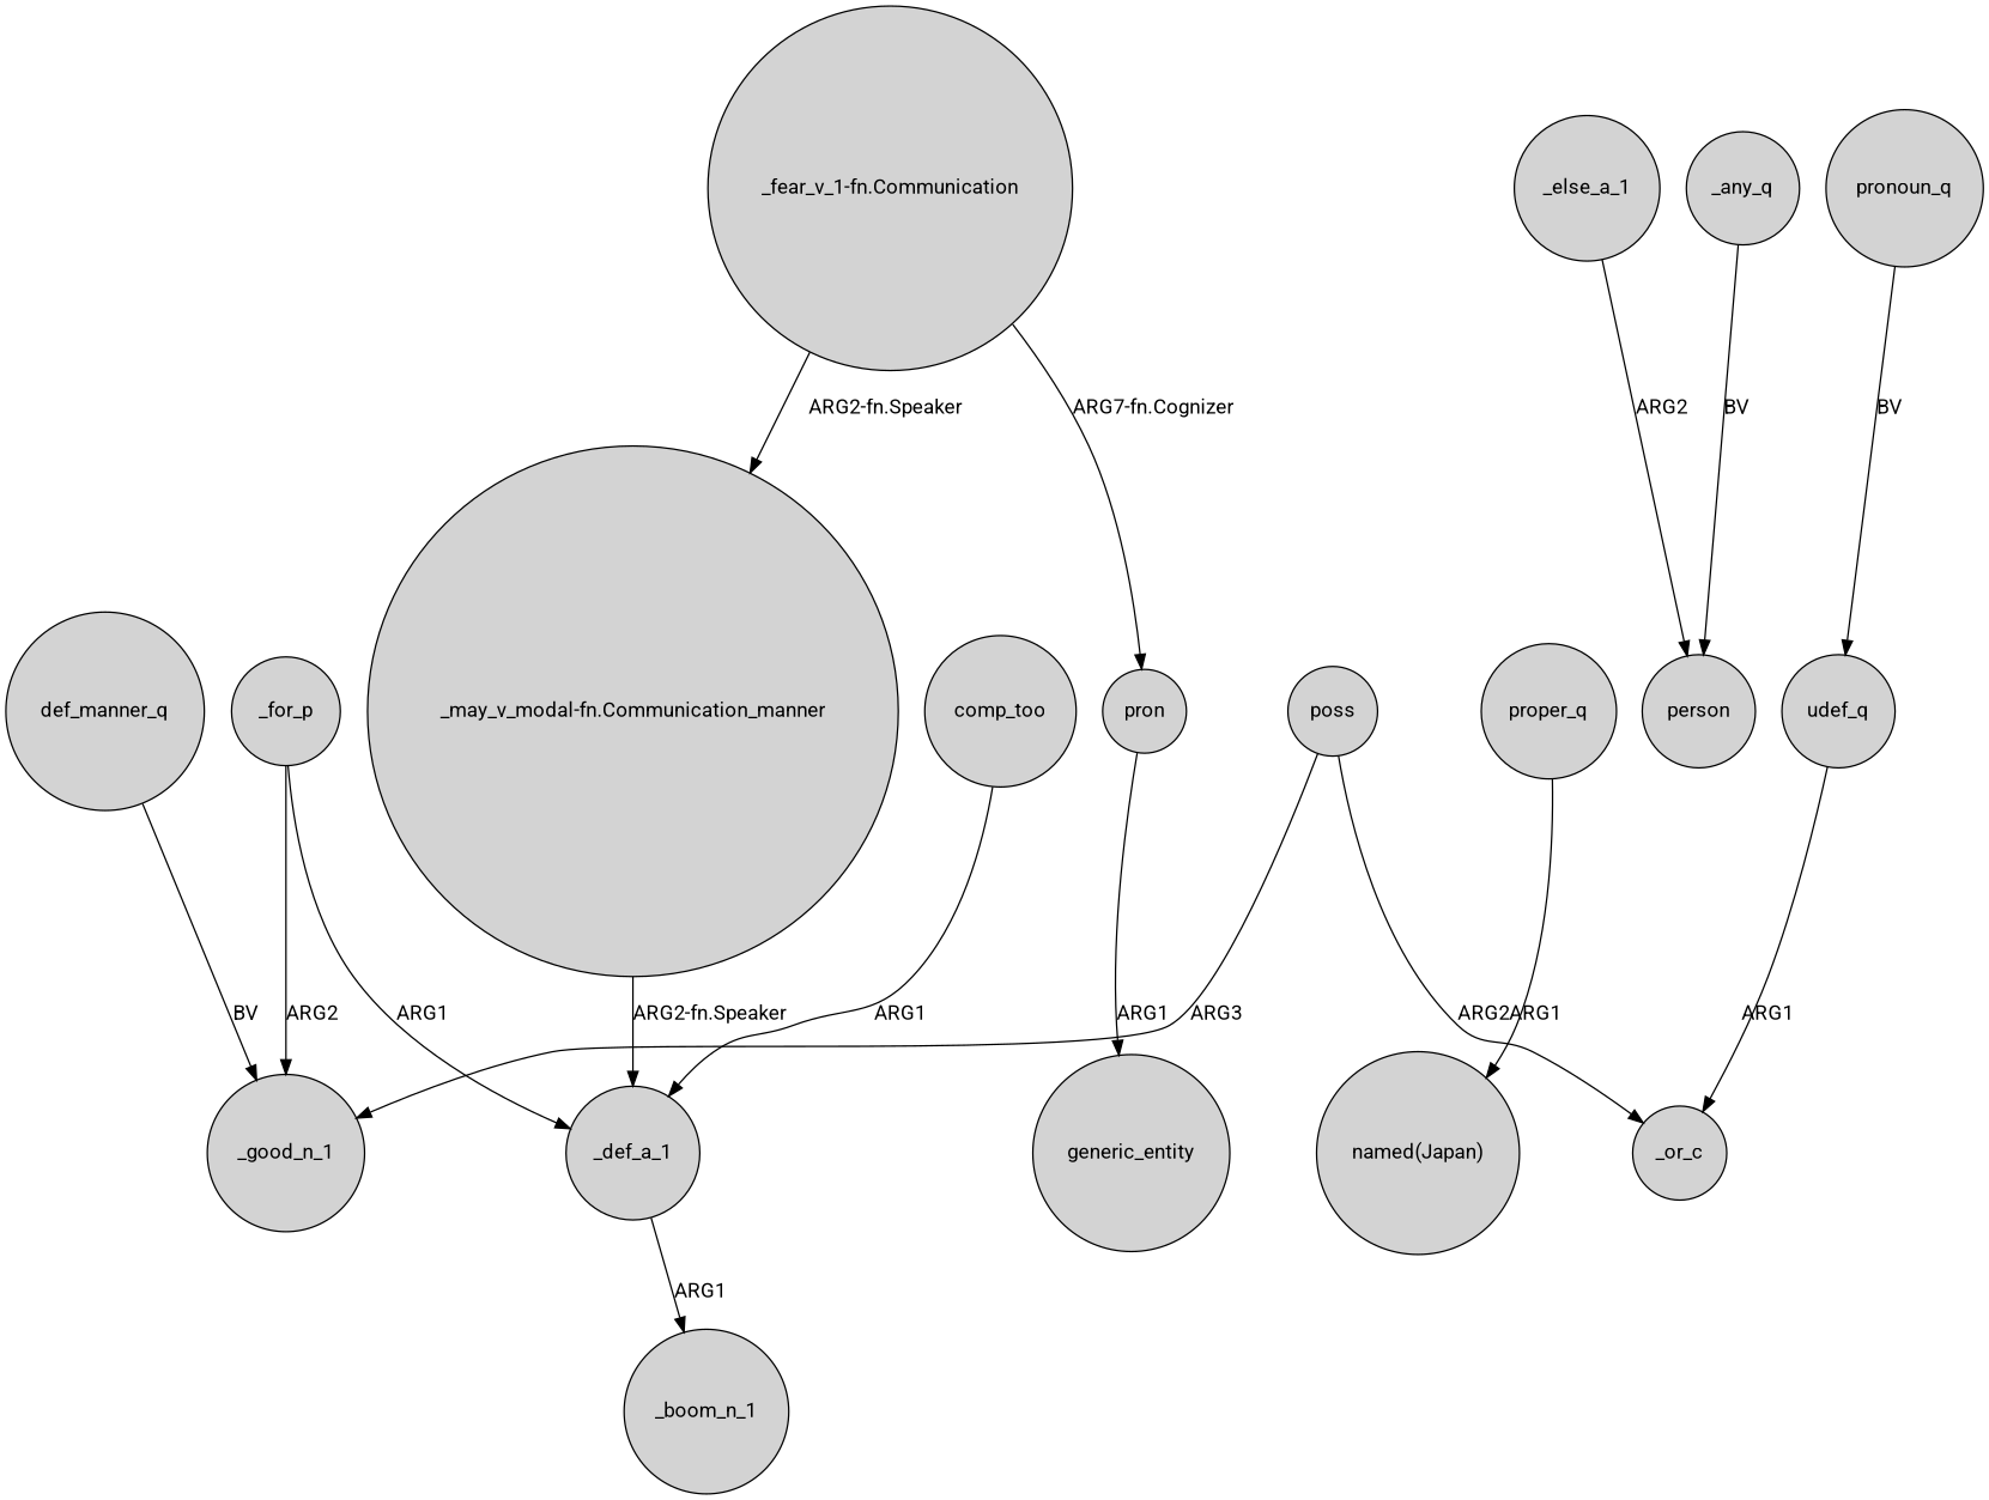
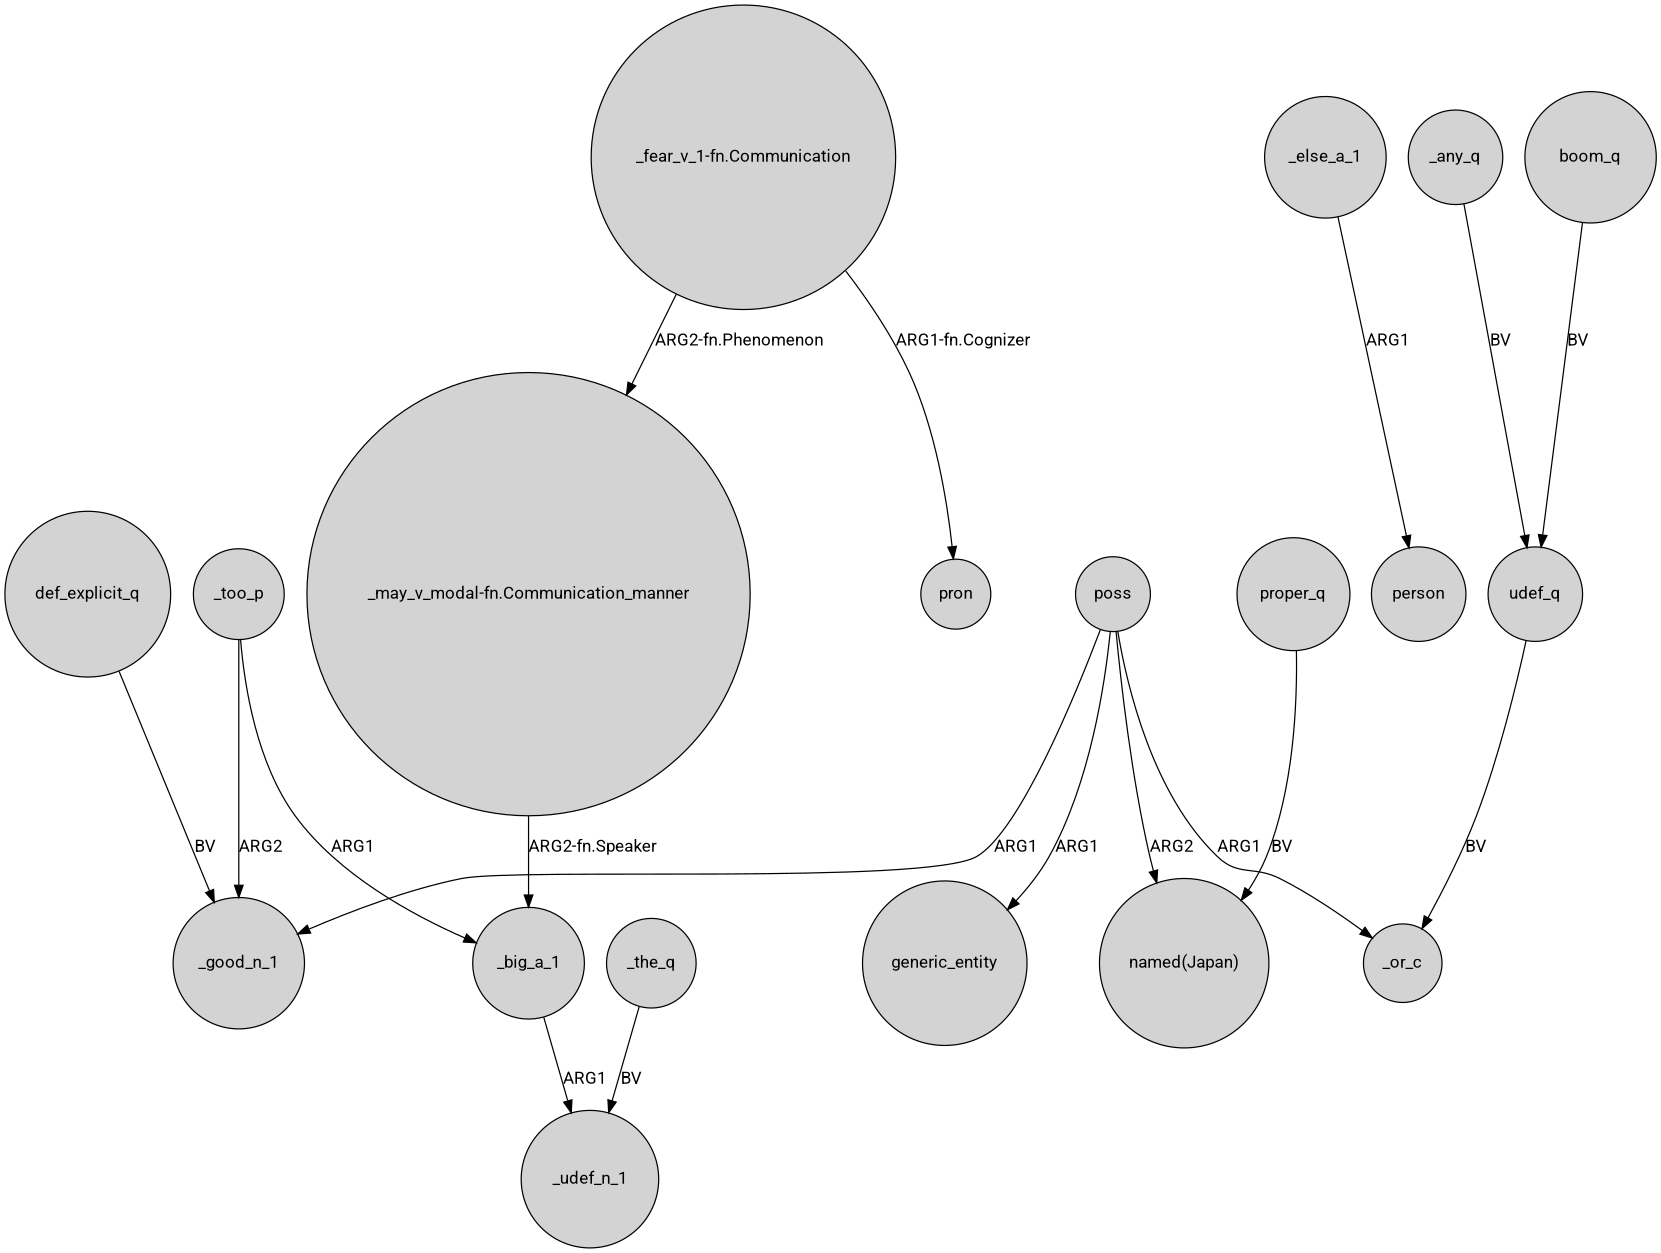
  digraph {
    fontname=Roboto
    node [fontname=Roboto shape=circle style=filled]
    edge [fontname=Roboto]
-   def_explicit_q [label=def_manner_q]
+   def_explicit_q
    _good_n_1
    "_may_v_modal-fn.Communication_manner"
-   _big_a_1 [label=_def_a_1]
-   _boom_n_1
-   _for_p
+   _big_a_1
+   _boom_n_1 [label=_udef_n_1]
+   _for_p [label=_too_p]
    poss
    generic_entity
    "named(Japan)"
    _or_c
    _any_q
    person
    n13 [label="_fear_v_1-fn.Communication"]
    pron
    udef_q
-   pronoun_q
+   pronoun_q [label=boom_q]
    _else_a_1
+   _the_q
    proper_q
-   comp_too
    def_explicit_q -> _good_n_1 [label=BV]
    "_may_v_modal-fn.Communication_manner" -> _big_a_1 [label="ARG2-fn.Speaker"]
    _big_a_1 -> _boom_n_1 [label=ARG1]
    _for_p -> _good_n_1 [label=ARG2]
    _for_p -> _big_a_1 [label=ARG1]
-   poss -> _good_n_1 [label=ARG3]
-   pron -> generic_entity [label=ARG1]
-   poss -> _or_c [label=ARG2]
-   _any_q -> person [label=BV]
-   n13 -> "_may_v_modal-fn.Communication_manner" [label="ARG2-fn.Speaker"]
-   n13 -> pron [label="ARG7-fn.Cognizer"]
-   udef_q -> _or_c [label=ARG1]
+   poss -> _good_n_1 [label=ARG1]
+   poss -> generic_entity [label=ARG1]
+   poss -> "named(Japan)" [label=ARG2]
+   poss -> _or_c [label=ARG1]
+   _any_q -> udef_q [label=BV]
+   n13 -> "_may_v_modal-fn.Communication_manner" [label="ARG2-fn.Phenomenon"]
+   n13 -> pron [label="ARG1-fn.Cognizer"]
+   udef_q -> _or_c [label=BV]
    pronoun_q -> udef_q [label=BV]
-   _else_a_1 -> person [label=ARG2]
-   proper_q -> "named(Japan)" [label=ARG1]
-   comp_too -> _big_a_1 [label=ARG1]
+   _else_a_1 -> person [label=ARG1]
+   _the_q -> _boom_n_1 [label=BV]
+   proper_q -> "named(Japan)" [label=BV]
  }
